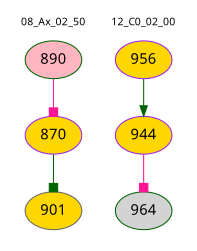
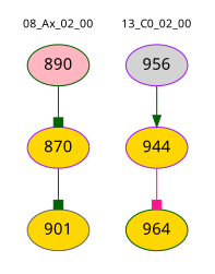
  digraph {
    fontname="Noto Sans"
    node [color=purple fillcolor=gold fontname="Noto Sans" style=filled]
    edge [arrowhead=box color=deeppink fontname="Noto Sans"]
    n1 [color=darkgreen fillcolor=lightpink label=890]
    n2 [label=870]
    n3 [color=gray40 label=901]
-   n4 [label=956]
+   n4 [fillcolor=lightgrey label=956]
    n5 [label=944]
-   n6 [color=darkgreen fillcolor=lightgrey label=964]
+   n6 [color=darkgreen label=964]
    subgraph cluster_1 {
      color=white
      fontsize=10
-     label="08_Ax_02_50"
+     label="08_Ax_02_00"
      n1
      n2
      n3
    }
    subgraph cluster_2 {
      color=white
      fontsize=10
-     label="12_C0_02_00"
+     label="13_C0_02_00"
      n4
      n5
      n6
    }
-   n1 -> n2
+   n1 -> n2 [color=darkgreen]
    n2 -> n3 [color=darkgreen]
    n4 -> n5 [arrowhead=normal color=darkgreen]
    n5 -> n6
  }
